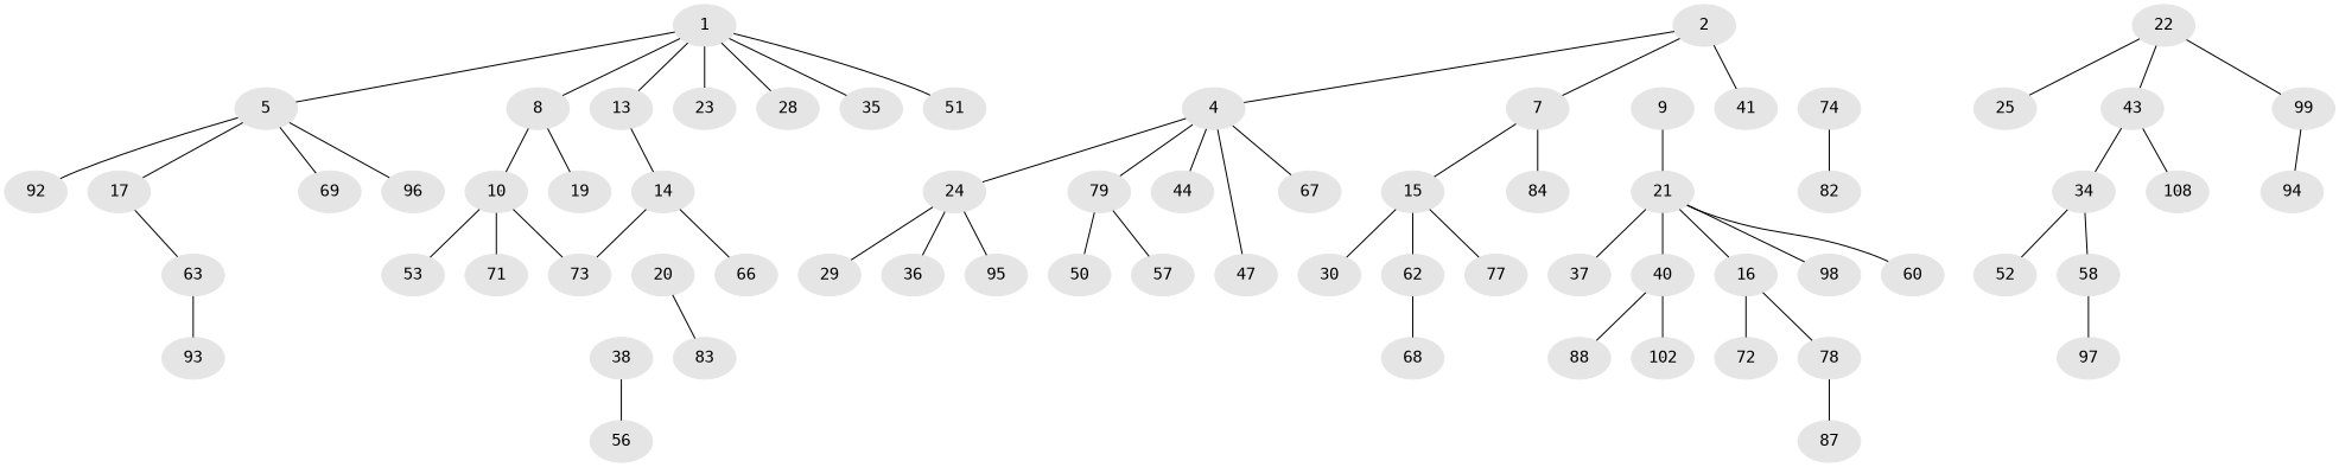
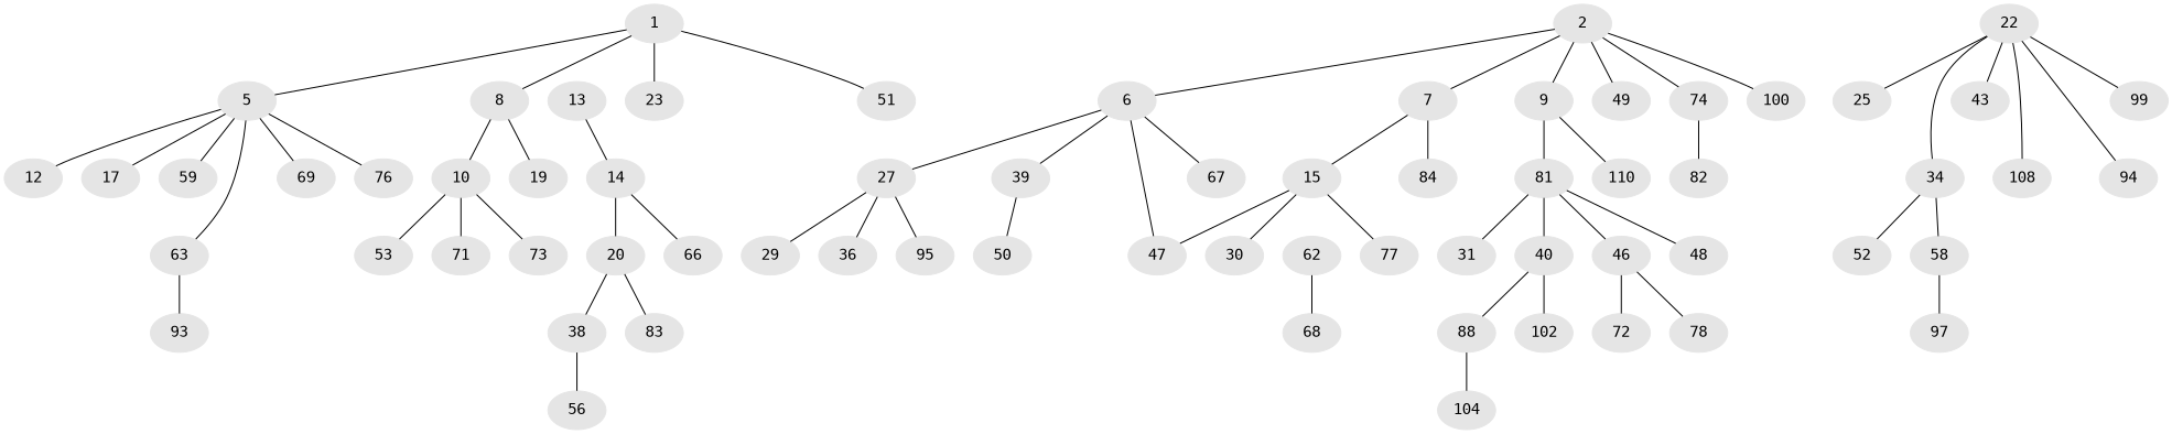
  graph {
    fontname="DejaVu Sans Mono"
    node [color=gray90 fontname="DejaVu Sans Mono" style=filled]
    edge [fontname="DejaVu Sans Mono"]
    1 [super="+3"]
    5 [super="+11"]
    8 [super="+33"]
    13
    23
-   28
-   35
    51
    2 [super="+41"]
-   4 [super="+16"]
+   4 [super="+16" label=6]
    7 [super="+54"]
    9 [super="+45"]
-   49 [super="+91" label=41]
+   49 [super="+91"]
    74
-   12 [super="+61" label=92]
+   100 [super="+105"]
+   12 [super="+61"]
    17
+   59 [super="+89"]
    63 [super="+81"]
    69
-   96
+   96 [label=76]
    10 [super="+32"]
    19 [super="+79"]
    14 [super="+55"]
-   24 [super="+27"]
-   39 [super="+42" label=79]
-   44
+   24 [super="+27" label=27]
+   39 [super="+42"]
    47
    67 [super="+80"]
    15 [super="+18"]
    84 [super="+107"]
-   21 [super="+26"]
+   21 [super="+26" label=81]
+   110
    82 [super="+101"]
    29
    36
    95
    50 [super="+106"]
-   57
    93
    22 [super="+90"]
    25
    34 [super="+37"]
    43 [super="+65"]
    94
    99
    108
    30
    62 [super="+103"]
    77 [super="+98"]
    53
    71
    73
-   31 [label=37]
+   31
    40
-   46 [super="+70" label=16]
-   48 [label=98]
-   60 [super="+76"]
+   46 [super="+70"]
+   48
    20
    66
    38 [super="+86"]
    83
    68
    56
    88 [super="+92"]
    102
    72
    78 [super="+85"]
    52 [super="+75"]
    58
    97
-   87
+   104 [super="+109"]
    1 -- 5
    1 -- 8
-   1 -- 13
    1 -- 23
-   1 -- 28
-   1 -- 35
    1 -- 51
    5 -- 12
    5 -- 17
-   17 -- 63
+   5 -- 59
+   5 -- 63
    5 -- 69
    5 -- 96
    8 -- 10
    8 -- 19
    13 -- 14
    2 -- 4
    2 -- 7
+   2 -- 9
    2 -- 49
+   2 -- 74
+   2 -- 100
    4 -- 24
    4 -- 39
-   4 -- 44
    4 -- 47
    4 -- 67
    7 -- 15
    7 -- 84
    9 -- 21
+   9 -- 110
    74 -- 82
    63 -- 93
    10 -- 53
    10 -- 71
    10 -- 73
-   14 -- 73
+   14 -- 20
    14 -- 66
    24 -- 29
    24 -- 36
    24 -- 95
    39 -- 50
-   39 -- 57
    15 -- 30
-   15 -- 62
+   15 -- 47
    15 -- 77
    21 -- 31
    21 -- 40
    21 -- 46
    21 -- 48
-   21 -- 60
    22 -- 25
-   43 -- 34
+   22 -- 34
    22 -- 43
-   99 -- 94
+   22 -- 94
    22 -- 99
-   43 -- 108
+   22 -- 108
    34 -- 52
    34 -- 58
    62 -- 68
    40 -- 88
    40 -- 102
    46 -- 72
    46 -- 78
+   20 -- 38
    20 -- 83
    38 -- 56
-   78 -- 87
+   88 -- 104
    58 -- 97
  }
